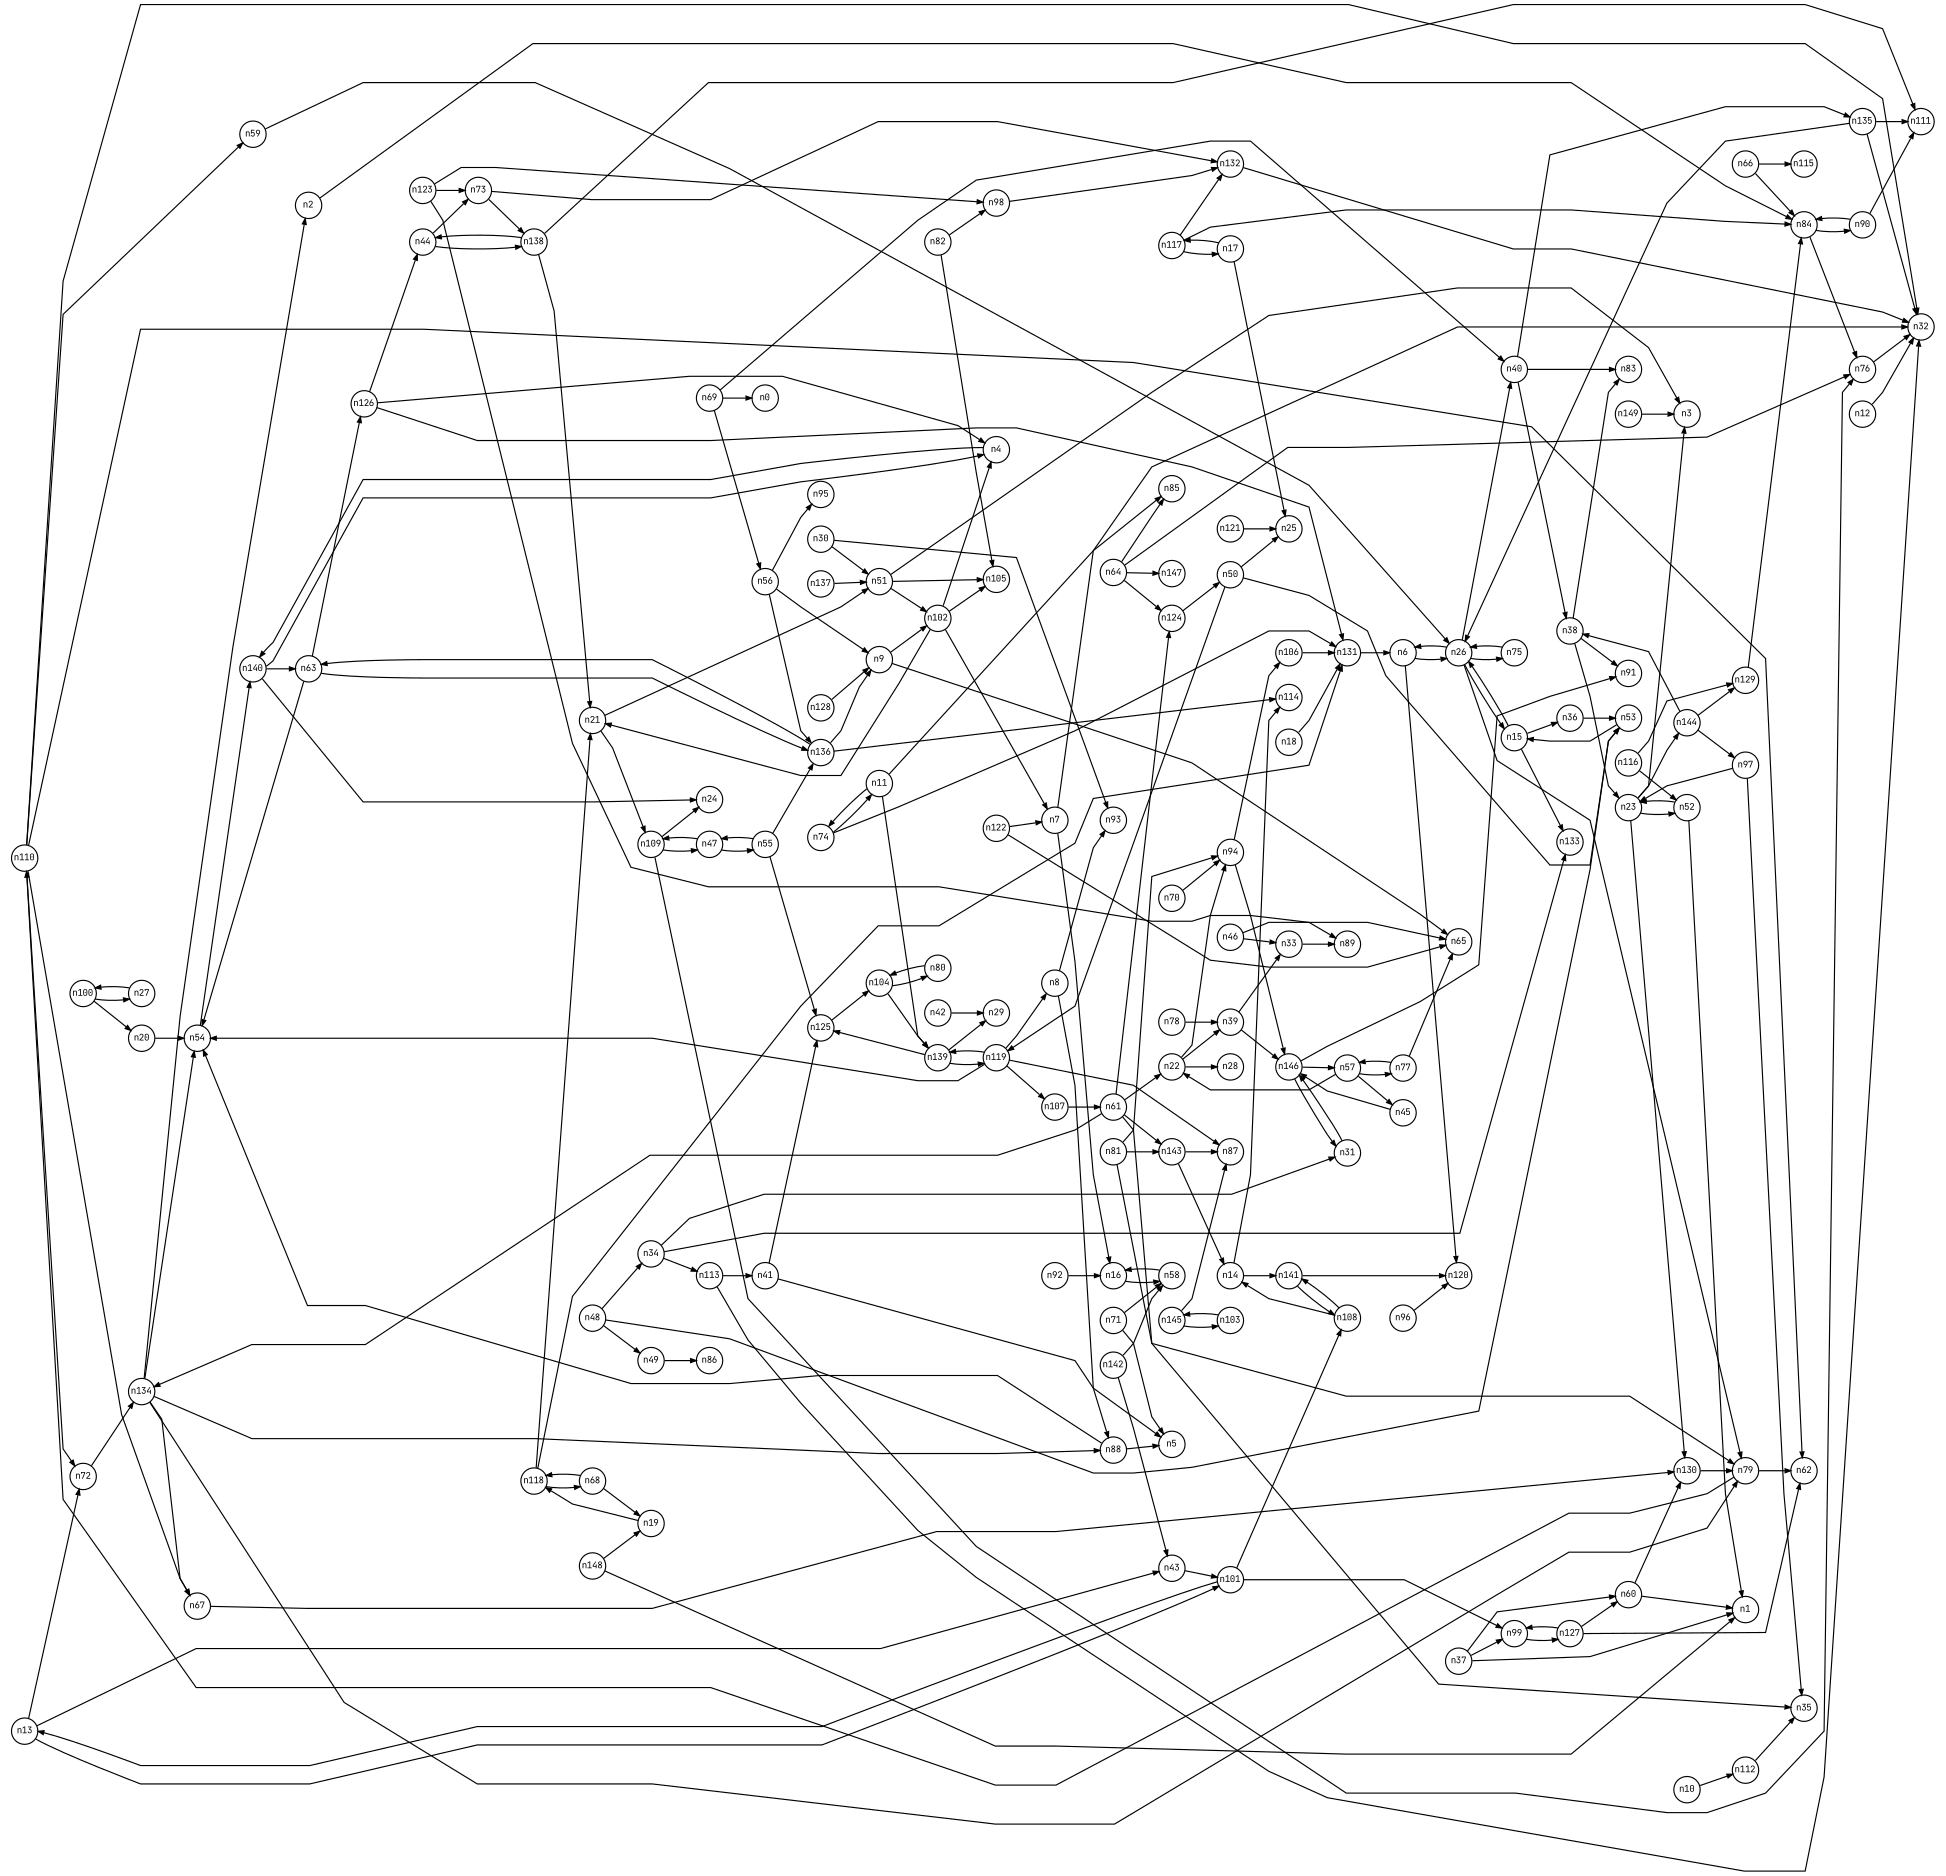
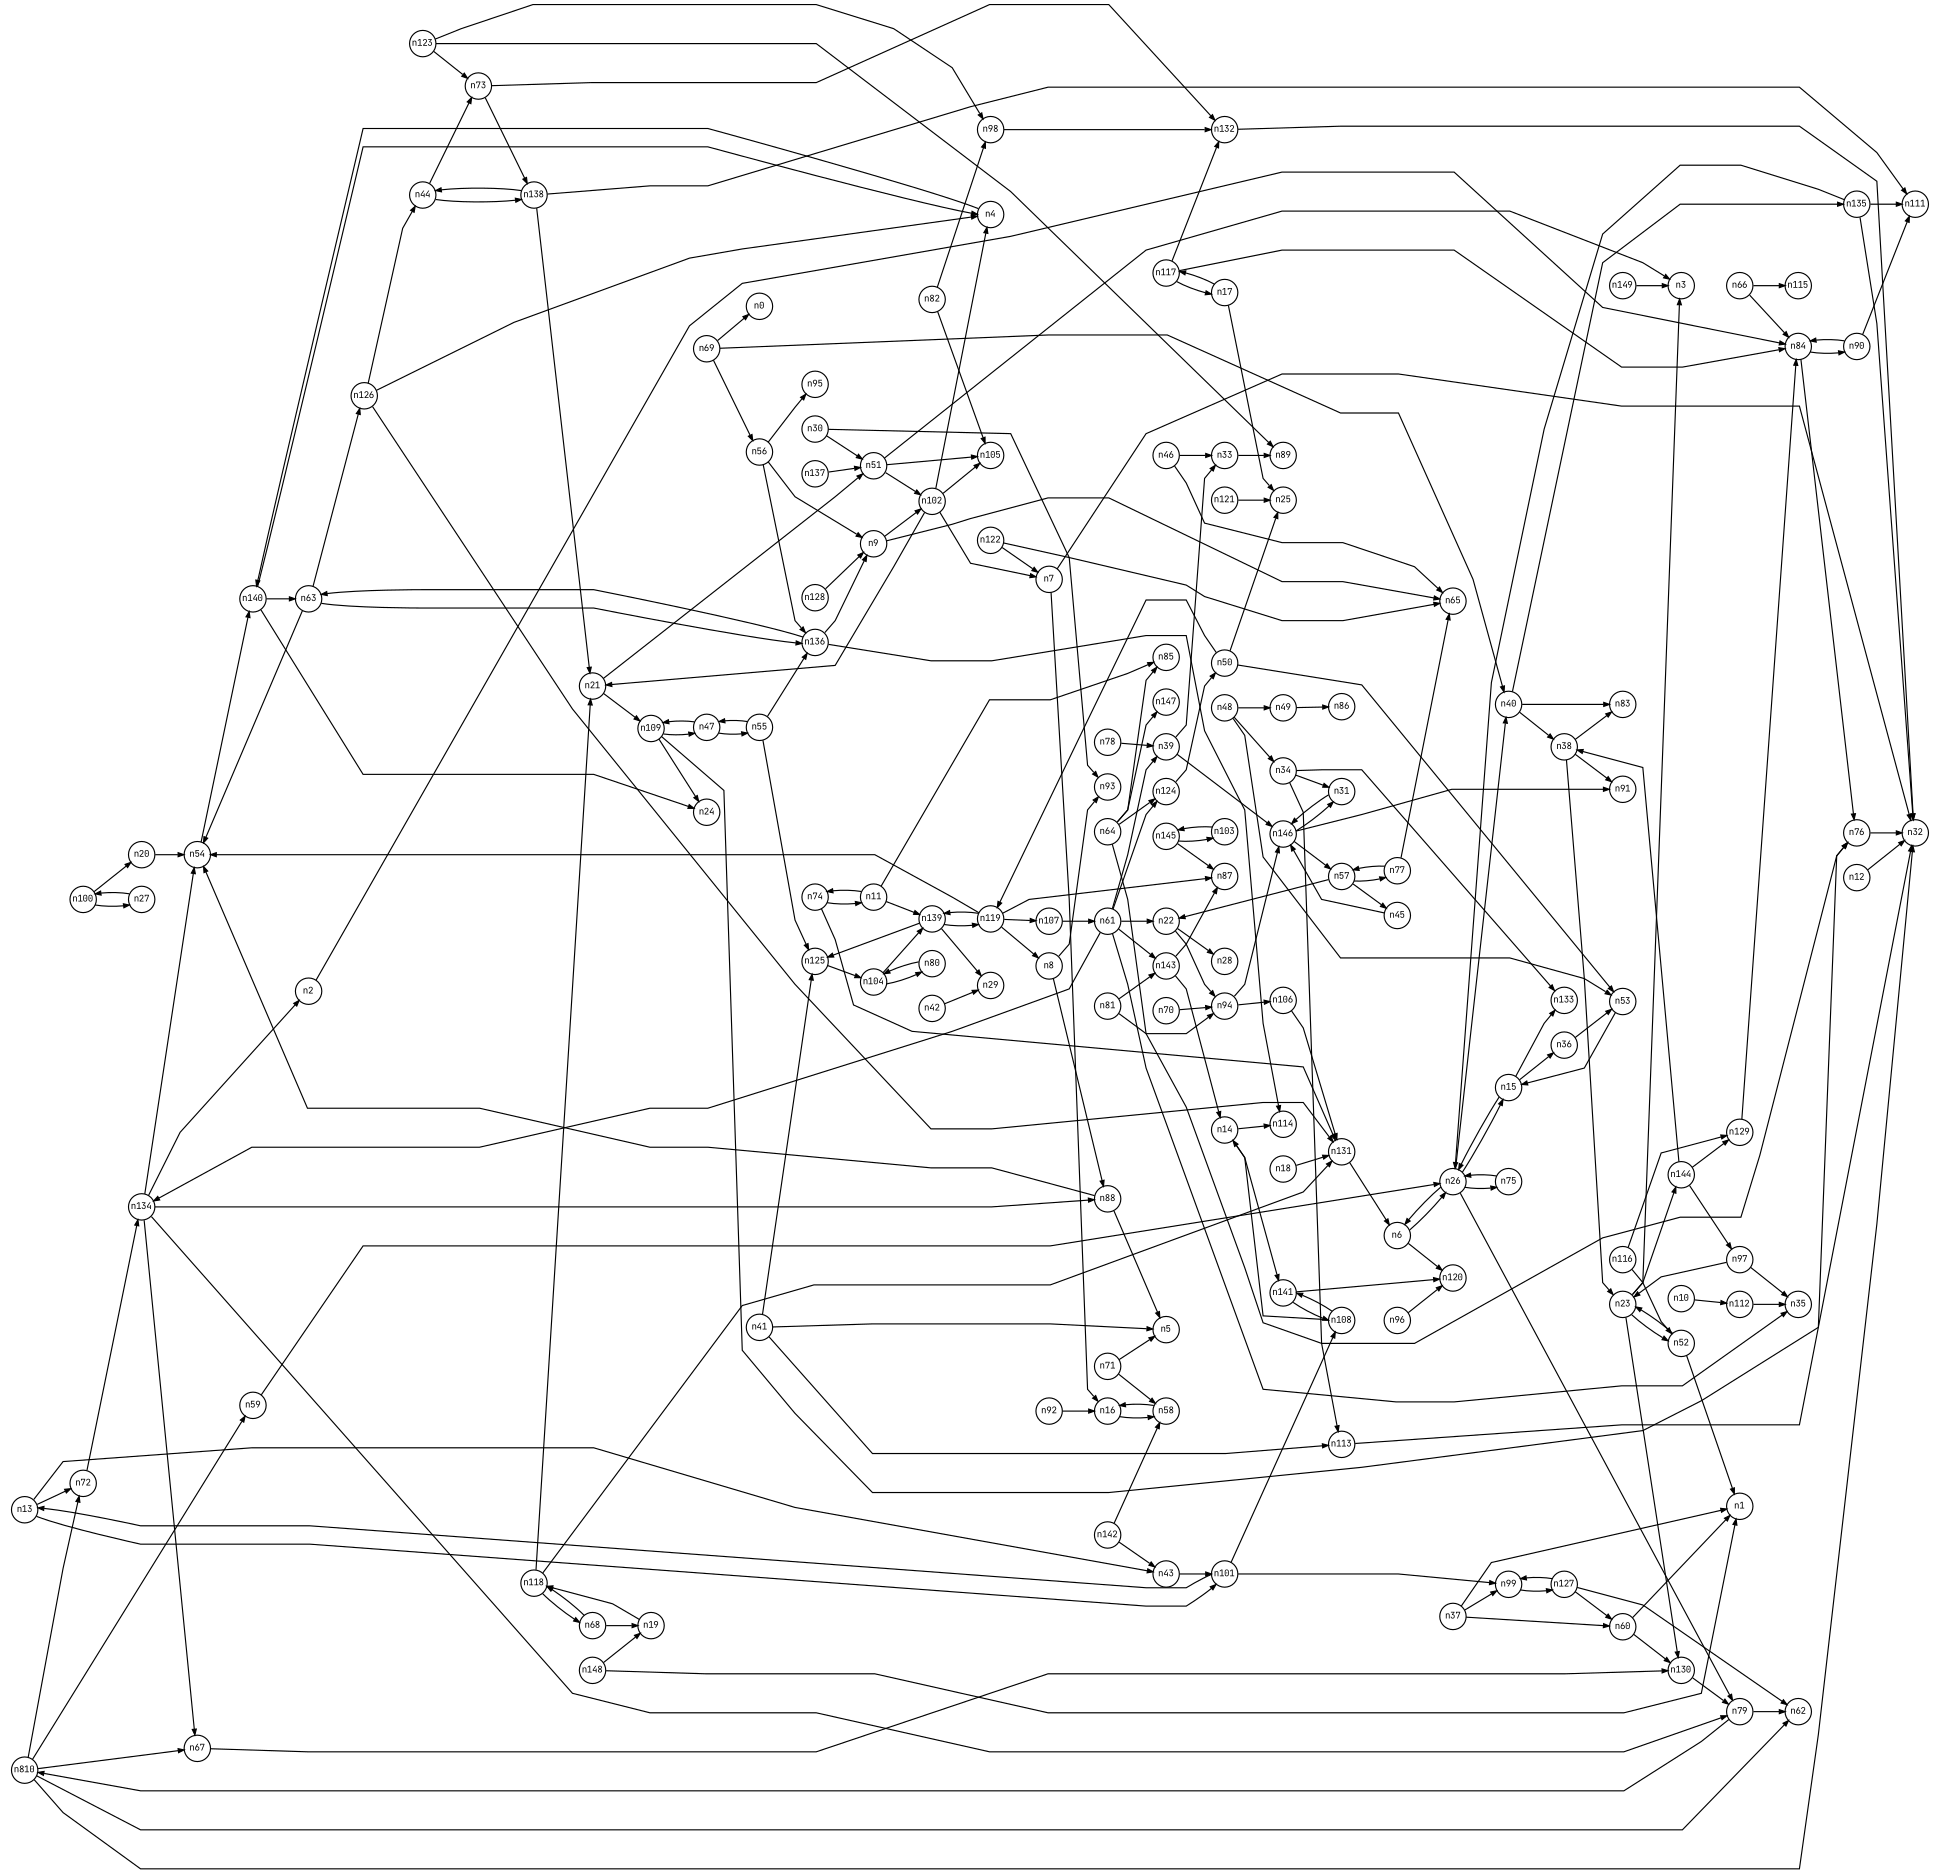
  digraph {
    fontname="JetBrains Mono"
    fontsize=8
    nodesep=0.22
    nodesize=0.32
    rankdir=LR
    ranksep=0.22
    splines=polyline
    node [fixedsize=shape fontname="JetBrains Mono" fontsize=8 shape=circle]
    edge [arrowsize=0.5 fontname="JetBrains Mono"]
    n84 [width=0.32]
    n76 [width=0.32]
    n90 [width=0.32]
    n32 [width=0.32]
    n111 [width=0.32]
    n138 [width=0.32]
    n21 [width=0.32]
    n44 [width=0.32]
    n2 [width=0.32]
    n140 [width=0.32]
    n24 [width=0.32]
    n63 [width=0.32]
    n4 [width=0.32]
    n54 [width=0.32]
    n136 [width=0.32]
    n126 [width=0.32]
    n9 [width=0.32]
    n114 [width=0.32]
    n131 [width=0.32]
    n94 [width=0.32]
    n106 [width=0.32]
    n146 [width=0.32]
    n31 [width=0.32]
    n91 [width=0.32]
    n57 [width=0.32]
    n6 [width=0.32]
    n22 [width=0.32]
    n45 [width=0.32]
    n77 [width=0.32]
    n120 [width=0.32]
    n26 [width=0.32]
    n15 [width=0.32]
    n79 [width=0.32]
    n40 [width=0.32]
    n75 [width=0.32]
    n36 [width=0.32]
    n133 [width=0.32]
    n62 [width=0.32]
-   n110 [width=0.32]
+   n110 [width=0.32 label=n810]
    n38 [width=0.32]
    n83 [width=0.32]
    n135 [width=0.32]
    n16 [width=0.32]
    n58 [width=0.32]
    n7 [width=0.32]
    n88 [width=0.32]
    n5 [width=0.32]
    n8 [width=0.32]
    n93 [width=0.32]
    n65 [width=0.32]
    n102 [width=0.32]
    n105 [width=0.32]
    n51 [width=0.32]
    n109 [width=0.32]
    n112 [width=0.32]
    n35 [width=0.32]
    n10 [width=0.32]
    n74 [width=0.32]
    n11 [width=0.32]
    n85 [width=0.32]
    n139 [width=0.32]
    n29 [width=0.32]
    n125 [width=0.32]
    n119 [width=0.32]
    n104 [width=0.32]
    n87 [width=0.32]
    n107 [width=0.32]
    n80 [width=0.32]
    n61 [width=0.32]
    n12 [width=0.32]
    n43 [width=0.32]
    n101 [width=0.32]
    n13 [width=0.32]
    n99 [width=0.32]
    n108 [width=0.32]
    n72 [width=0.32]
    n127 [width=0.32]
    n14 [width=0.32]
    n141 [width=0.32]
    n134 [width=0.32]
    n67 [width=0.32]
    n130 [width=0.32]
    n53 [width=0.32]
    n17 [width=0.32]
    n25 [width=0.32]
    n117 [width=0.32]
    n132 [width=0.32]
    n18 [width=0.32]
    n20 [width=0.32]
    n3 [width=0.32]
    n47 [width=0.32]
    n55 [width=0.32]
    n28 [width=0.32]
    n39 [width=0.32]
    n33 [width=0.32]
    n89 [width=0.32]
    n23 [width=0.32]
    n52 [width=0.32]
    n144 [width=0.32]
    n1 [width=0.32]
    n97 [width=0.32]
    n129 [width=0.32]
    n59 [width=0.32]
    n30 [width=0.32]
    n34 [width=0.32]
    n113 [width=0.32]
    n37 [width=0.32]
    n60 [width=0.32]
    n41 [width=0.32]
    n42 [width=0.32]
    n73 [width=0.32]
    n46 [width=0.32]
    n48 [width=0.32]
    n49 [width=0.32]
    n86 [width=0.32]
    n50 [width=0.32]
    n124 [width=0.32]
    n143 [width=0.32]
    n56 [width=0.32]
    n95 [width=0.32]
    n64 [width=0.32]
    n147 [width=0.32]
    n66 [width=0.32]
    n115 [width=0.32]
    n19 [width=0.32]
    n118 [width=0.32]
    n68 [width=0.32]
    n69 [width=0.32]
    n0 [width=0.32]
    n70 [width=0.32]
    n71 [width=0.32]
    n78 [width=0.32]
    n81 [width=0.32]
    n98 [width=0.32]
    n82 [width=0.32]
    n92 [width=0.32]
    n96 [width=0.32]
    n100 [width=0.32]
    n27 [width=0.32]
    n145 [width=0.32]
    n103 [width=0.32]
    n116 [width=0.32]
    n121 [width=0.32]
    n122 [width=0.32]
    n123 [width=0.32]
    n128 [width=0.32]
    n137 [width=0.32]
    n142 [width=0.32]
    n148 [width=0.32]
    n149 [width=0.32]
    n84 -> n76
    n84 -> n90
    n76 -> n32
    n90 -> n84
    n90 -> n111
    n138 -> n111
    n138 -> n21
    n138 -> n44
    n21 -> n51
    n21 -> n109
    n44 -> n138
    n44 -> n73
    n2 -> n84
    n140 -> n24
    n140 -> n63
    n140 -> n4
    n63 -> n54
    n63 -> n136
    n63 -> n126
    n4 -> n140
    n54 -> n140
    n136 -> n63
    n136 -> n9
    n136 -> n114
    n126 -> n44
    n126 -> n4
    n126 -> n131
    n9 -> n65
    n9 -> n102
    n131 -> n6
    n94 -> n106
    n94 -> n146
    n106 -> n131
    n146 -> n31
    n146 -> n91
    n146 -> n57
    n31 -> n146
    n57 -> n22
    n57 -> n45
    n57 -> n77
    n6 -> n120
    n6 -> n26
    n22 -> n94
    n22 -> n28
-   n22 -> n39
+   n61 -> n39
    n45 -> n146
    n77 -> n57
    n77 -> n65
    n26 -> n6
    n26 -> n15
    n26 -> n79
    n26 -> n40
    n26 -> n75
    n15 -> n26
    n15 -> n36
    n15 -> n133
    n79 -> n62
    n79 -> n110
    n40 -> n38
    n40 -> n83
    n40 -> n135
    n75 -> n26
    n36 -> n53
    n110 -> n32
    n110 -> n62
    n110 -> n72
    n110 -> n67
    n110 -> n59
    n38 -> n91
    n38 -> n83
    n38 -> n23
    n135 -> n32
    n135 -> n111
    n135 -> n26
    n16 -> n58
    n58 -> n16
    n7 -> n32
    n7 -> n16
    n88 -> n54
    n88 -> n5
    n8 -> n88
    n8 -> n93
    n102 -> n21
    n102 -> n4
    n102 -> n7
    n102 -> n105
    n51 -> n102
    n51 -> n105
    n51 -> n3
    n109 -> n76
    n109 -> n24
    n109 -> n47
    n112 -> n35
    n10 -> n112
    n74 -> n131
    n74 -> n11
    n11 -> n74
    n11 -> n85
    n11 -> n139
    n139 -> n29
    n139 -> n125
    n139 -> n119
    n125 -> n104
    n119 -> n54
    n119 -> n8
    n119 -> n139
    n119 -> n87
    n119 -> n107
    n104 -> n139
    n104 -> n80
    n107 -> n61
    n80 -> n104
    n61 -> n22
    n61 -> n35
    n61 -> n134
    n61 -> n124
    n61 -> n143
    n12 -> n32
    n43 -> n101
    n101 -> n13
    n101 -> n99
    n101 -> n108
    n13 -> n43
    n13 -> n101
    n13 -> n72
    n99 -> n127
    n108 -> n14
    n108 -> n141
    n72 -> n134
    n127 -> n62
    n127 -> n99
    n127 -> n60
    n14 -> n114
    n14 -> n141
    n141 -> n120
    n141 -> n108
    n134 -> n2
    n134 -> n54
    n134 -> n79
    n134 -> n88
    n134 -> n67
    n67 -> n130
    n130 -> n79
    n53 -> n15
    n17 -> n25
    n17 -> n117
    n117 -> n84
    n117 -> n17
    n117 -> n132
    n132 -> n32
    n18 -> n131
    n20 -> n54
    n47 -> n109
    n47 -> n55
    n55 -> n136
    n55 -> n125
    n55 -> n47
    n39 -> n146
    n39 -> n33
    n33 -> n89
    n23 -> n130
    n23 -> n3
    n23 -> n52
    n23 -> n144
    n52 -> n23
    n52 -> n1
    n144 -> n38
    n144 -> n97
    n144 -> n129
    n97 -> n35
    n97 -> n23
    n129 -> n84
    n59 -> n26
    n30 -> n93
    n30 -> n51
    n34 -> n31
    n34 -> n133
    n34 -> n113
    n113 -> n32
    n37 -> n99
    n37 -> n1
    n37 -> n60
    n60 -> n130
    n60 -> n1
    n41 -> n5
    n41 -> n125
-   n113 -> n41
+   n41 -> n113
    n42 -> n29
    n73 -> n138
    n73 -> n132
    n46 -> n65
    n46 -> n33
    n48 -> n53
    n48 -> n34
    n48 -> n49
    n49 -> n86
    n50 -> n119
    n50 -> n53
    n50 -> n25
    n124 -> n50
    n143 -> n87
    n143 -> n14
    n56 -> n136
    n56 -> n9
    n56 -> n95
    n64 -> n76
    n64 -> n85
    n64 -> n124
    n64 -> n147
    n66 -> n84
    n66 -> n115
    n19 -> n118
    n118 -> n21
    n118 -> n131
    n118 -> n68
    n68 -> n19
    n68 -> n118
    n69 -> n40
    n69 -> n56
    n69 -> n0
    n70 -> n94
    n71 -> n58
    n71 -> n5
    n78 -> n39
    n81 -> n94
-   n81 -> n79
    n81 -> n143
    n98 -> n132
    n82 -> n105
    n82 -> n98
    n92 -> n16
    n96 -> n120
    n100 -> n20
    n100 -> n27
    n27 -> n100
    n145 -> n87
    n145 -> n103
    n103 -> n145
    n116 -> n52
    n116 -> n129
    n121 -> n25
    n122 -> n7
    n122 -> n65
    n123 -> n89
    n123 -> n73
    n123 -> n98
    n128 -> n9
    n137 -> n51
    n142 -> n58
    n142 -> n43
    n148 -> n1
    n148 -> n19
    n149 -> n3
  }
